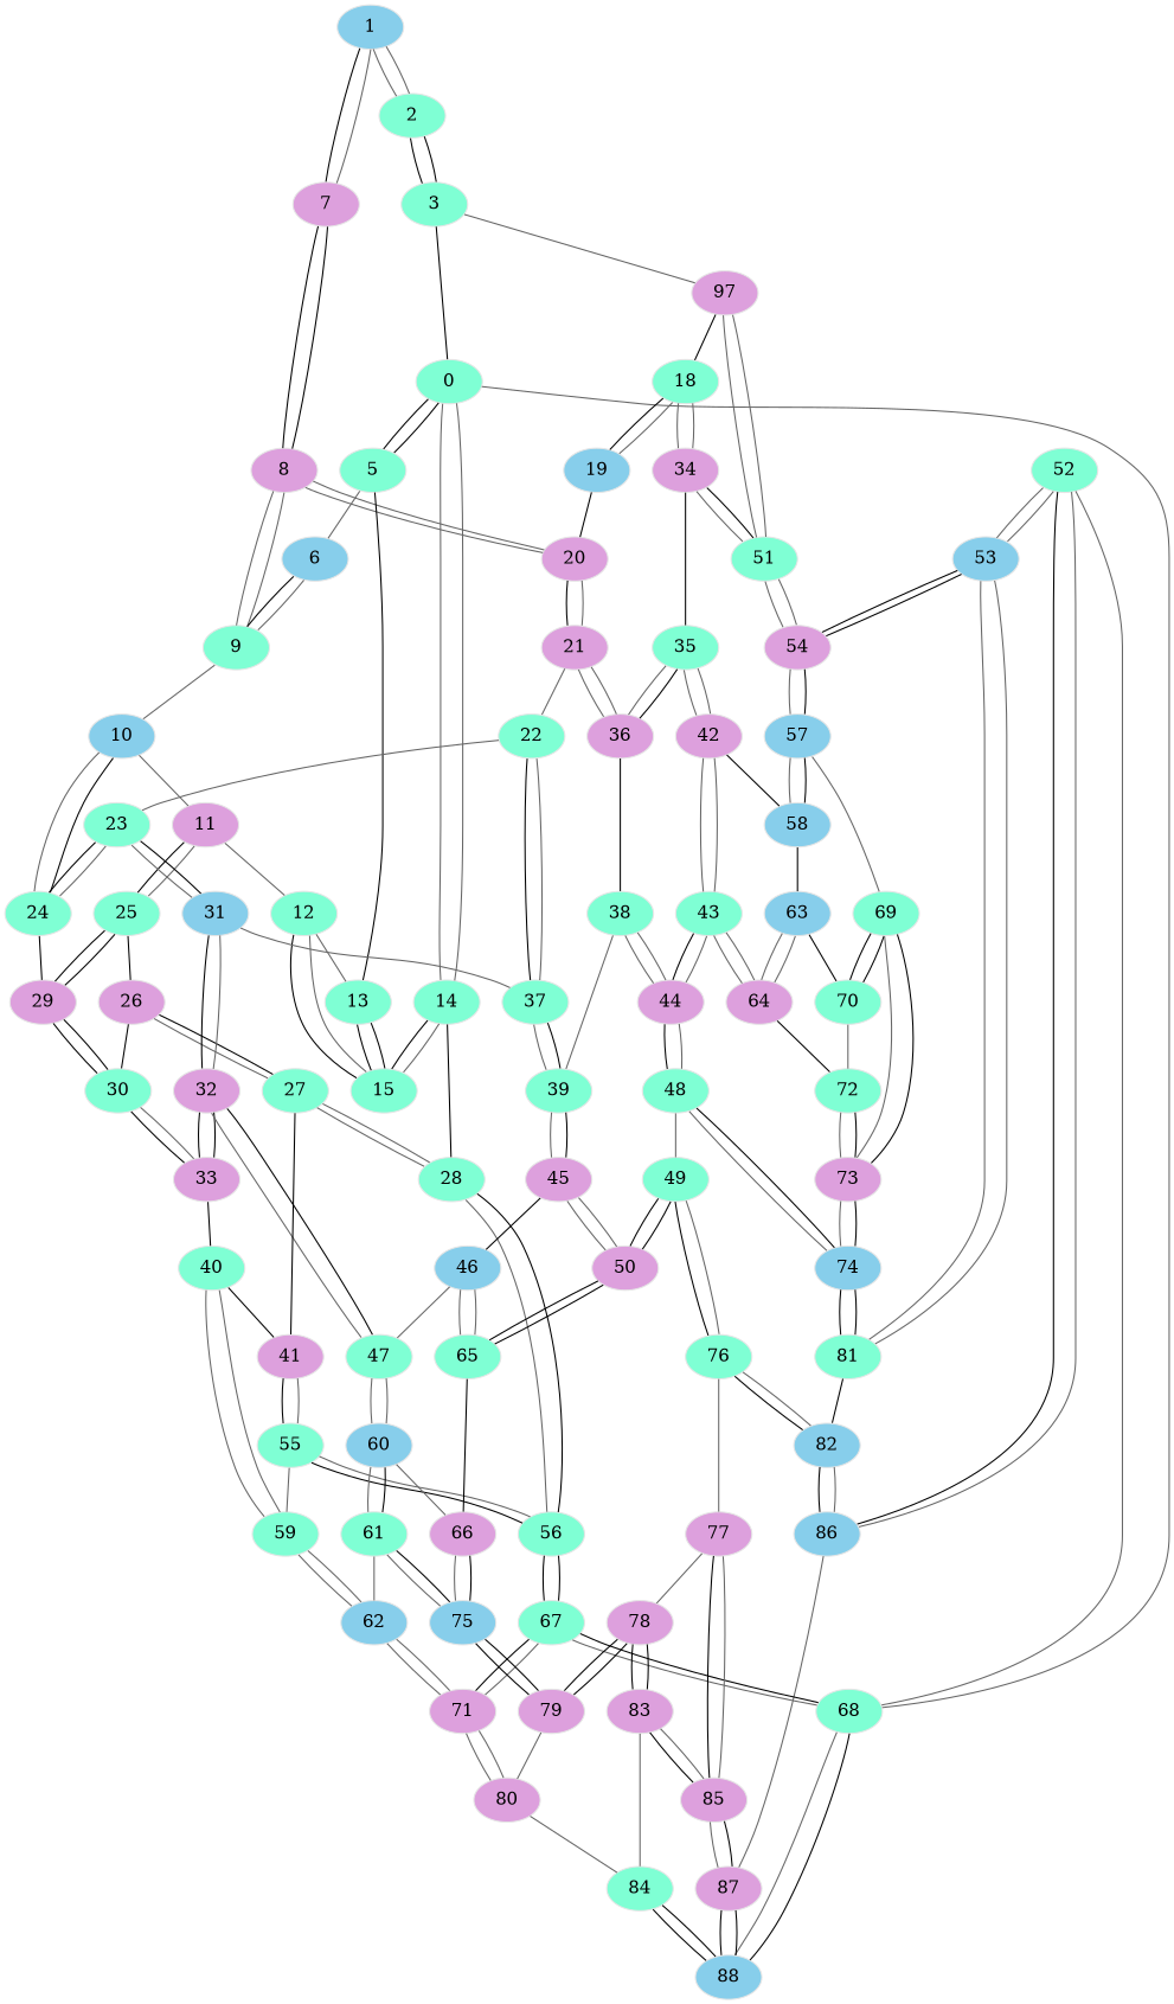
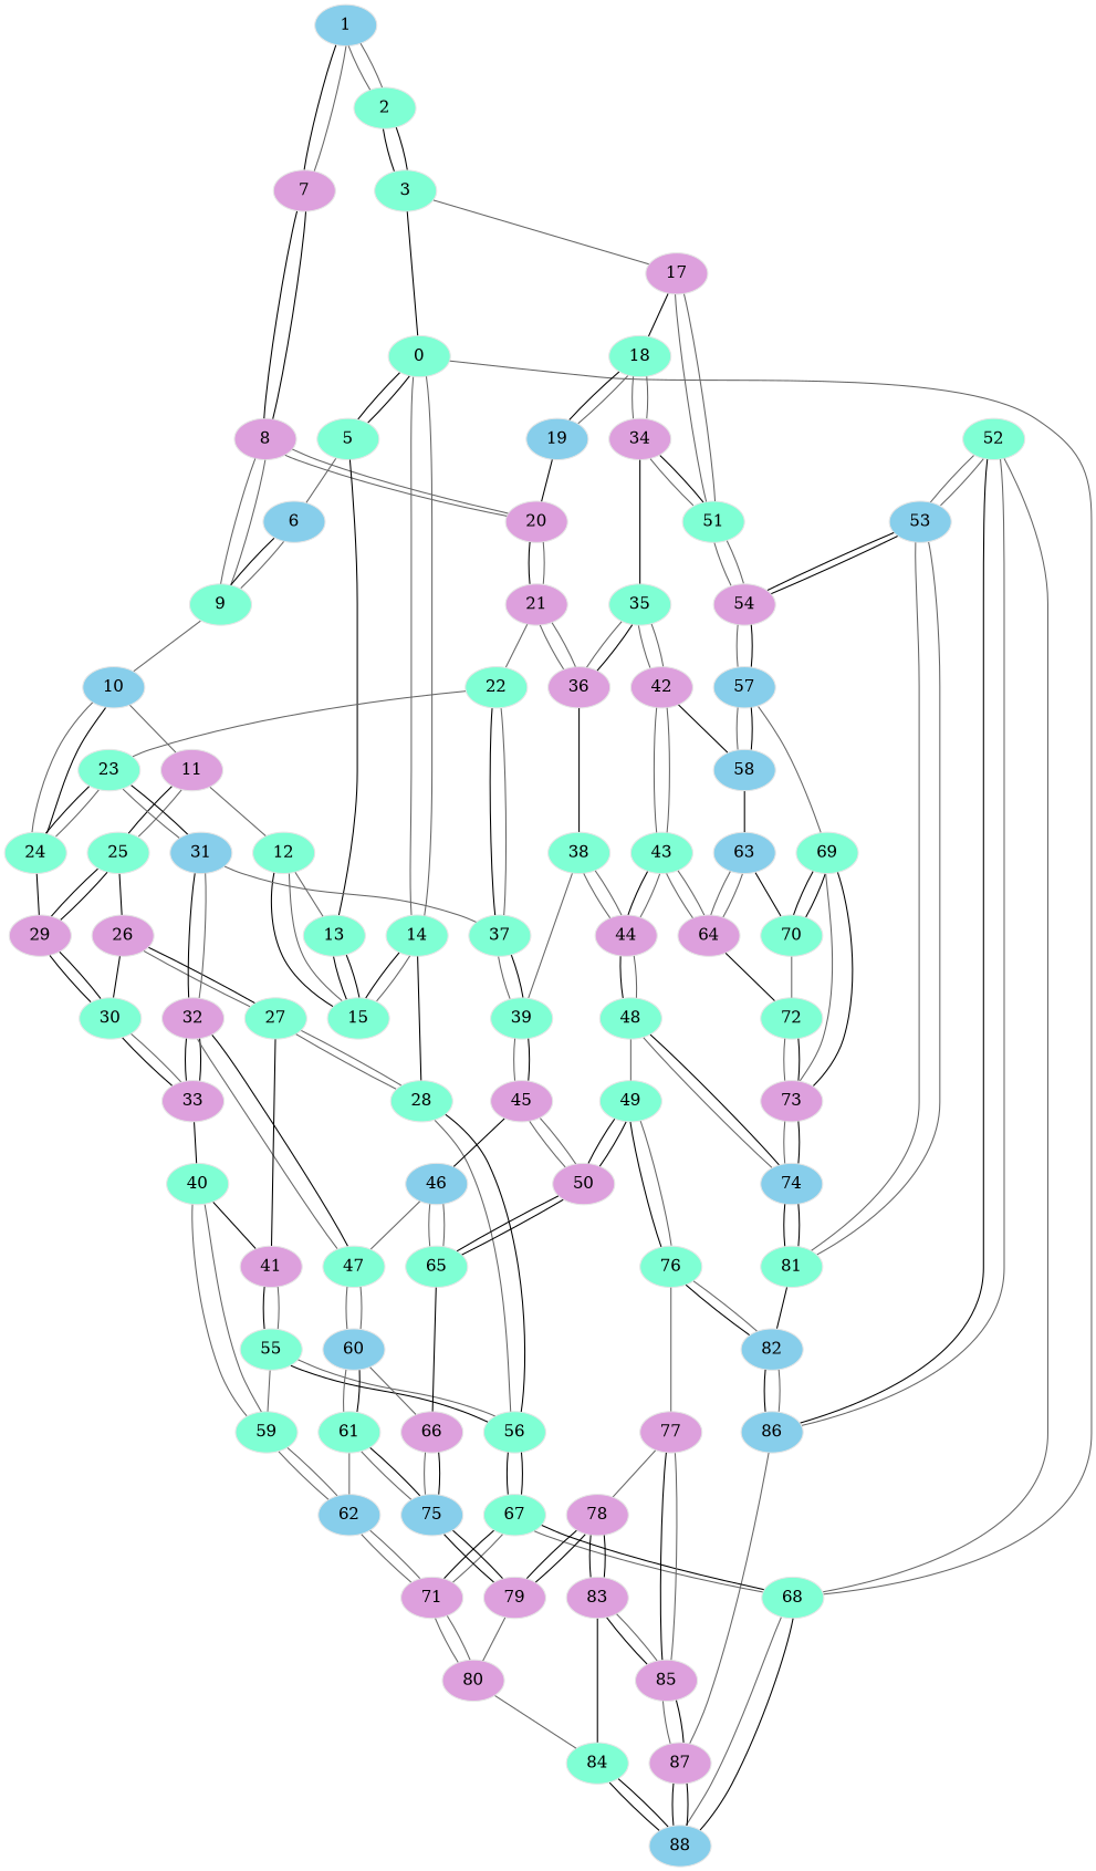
  graph {
    node [color=gray90 fillcolor=aquamarine style=filled]
    edge [color=gray40]
    1 [fillcolor=skyblue]
    2
    7 [fillcolor=plum]
    3
    8 [fillcolor=plum]
    n6 [label=0]
-   17 [fillcolor=plum label=97]
+   17 [fillcolor=plum]
    5
    14
    68
    18
    51
    52
    53 [fillcolor=skyblue]
    86 [fillcolor=skyblue]
    6 [fillcolor=skyblue]
    13
    15
    28
    88 [fillcolor=skyblue]
    9
    10 [fillcolor=skyblue]
    20 [fillcolor=plum]
    21 [fillcolor=plum]
    11 [fillcolor=plum]
    24
    12
    25
    29 [fillcolor=plum]
    26 [fillcolor=plum]
    56
    19 [fillcolor=skyblue]
    34 [fillcolor=plum]
    54 [fillcolor=plum]
    35
    22
    36 [fillcolor=plum]
    23
    37
    38
    31 [fillcolor=skyblue]
    39
    32 [fillcolor=plum]
    30
    27
    41 [fillcolor=plum]
    33 [fillcolor=plum]
    55
    67
    40
    47
    60 [fillcolor=skyblue]
    59
    42 [fillcolor=plum]
    43
    58 [fillcolor=skyblue]
    44 [fillcolor=plum]
    45 [fillcolor=plum]
    48
    46 [fillcolor=skyblue]
    50 [fillcolor=plum]
    62 [fillcolor=skyblue]
    64 [fillcolor=plum]
    63 [fillcolor=skyblue]
    72
    49
    74 [fillcolor=skyblue]
    65
    66 [fillcolor=plum]
    61
    76
    81
    77 [fillcolor=plum]
    82 [fillcolor=skyblue]
    57 [fillcolor=skyblue]
    87 [fillcolor=plum]
    69
    71 [fillcolor=plum]
    70
    73 [fillcolor=plum]
    75 [fillcolor=skyblue]
    79 [fillcolor=plum]
    80 [fillcolor=plum]
    84
    78 [fillcolor=plum]
    85 [fillcolor=plum]
    83 [fillcolor=plum]
    1 -- 2
    1 -- 2
    1 -- 7 [color=black]
    1 -- 7
    2 -- 3 [color=black]
    2 -- 3 [color=black]
    7 -- 8 [color=black]
    7 -- 8 [color=black]
    3 -- n6 [color=black]
    3 -- 17
    8 -- 9
    8 -- 9
    8 -- 20
    8 -- 20
    n6 -- 5 [color=black]
    n6 -- 5 [color=black]
    n6 -- 14
    n6 -- 14
    n6 -- 68
    17 -- 18 [color=black]
    17 -- 51
    17 -- 51
    5 -- 6
    5 -- 13 [color=black]
    14 -- 15 [color=black]
    14 -- 15
    14 -- 28 [color=black]
    68 -- 88
    68 -- 88 [color=black]
    18 -- 19 [color=black]
    18 -- 19
    18 -- 34
    18 -- 34
    51 -- 54
    51 -- 54
    52 -- 68
    52 -- 53
    52 -- 53
    52 -- 86 [color=black]
    52 -- 86
    53 -- 54 [color=black]
    53 -- 54 [color=black]
    53 -- 81
    53 -- 81
    86 -- 87
    6 -- 9 [color=black]
    6 -- 9
    13 -- 15 [color=black]
    13 -- 15 [color=black]
    28 -- 56
    28 -- 56 [color=black]
    9 -- 10
    10 -- 11
    10 -- 24
    10 -- 24 [color=black]
    20 -- 21 [color=black]
    20 -- 21
    21 -- 22
    21 -- 36
    21 -- 36
    11 -- 12
    11 -- 25 [color=black]
    11 -- 25
    24 -- 29 [color=black]
    12 -- 13
    12 -- 15 [color=black]
    12 -- 15
    25 -- 29 [color=black]
    25 -- 29 [color=black]
    25 -- 26 [color=black]
    29 -- 30 [color=black]
    29 -- 30 [color=black]
    26 -- 30 [color=black]
    26 -- 27
    26 -- 27 [color=black]
    56 -- 67 [color=black]
    56 -- 67 [color=black]
    19 -- 20 [color=black]
    34 -- 51
    34 -- 51 [color=black]
    34 -- 35 [color=black]
    54 -- 57
    54 -- 57 [color=black]
    35 -- 36
    35 -- 36 [color=black]
    35 -- 42
    35 -- 42
    22 -- 23
    22 -- 37 [color=black]
    22 -- 37
    36 -- 38 [color=black]
    23 -- 24 [color=black]
    23 -- 24
    23 -- 31
    23 -- 31 [color=black]
    37 -- 39
    37 -- 39 [color=black]
    38 -- 39
    38 -- 44
    38 -- 44
    31 -- 37
    31 -- 32 [color=black]
    31 -- 32
    39 -- 45
    39 -- 45 [color=black]
    32 -- 33 [color=black]
    32 -- 33 [color=black]
    32 -- 47
    32 -- 47 [color=black]
    30 -- 33 [color=black]
    30 -- 33
    27 -- 28
    27 -- 28
    27 -- 41 [color=black]
    41 -- 55 [color=black]
    41 -- 55
    33 -- 40 [color=black]
    55 -- 56 [color=black]
    55 -- 56
    55 -- 59
    67 -- 68
    67 -- 68 [color=black]
    67 -- 71 [color=black]
    67 -- 71
    40 -- 41 [color=black]
    40 -- 59
    40 -- 59
    47 -- 60
    47 -- 60
    60 -- 66
    60 -- 61
    60 -- 61 [color=black]
    59 -- 62
    59 -- 62
    42 -- 43
    42 -- 43
    42 -- 58 [color=black]
    43 -- 44 [color=black]
    43 -- 44
    43 -- 64
    43 -- 64
    58 -- 63 [color=black]
    44 -- 48 [color=black]
    44 -- 48
    45 -- 46 [color=black]
    45 -- 50
    45 -- 50
    48 -- 49
    48 -- 74
    48 -- 74 [color=black]
    46 -- 47
    46 -- 65
    46 -- 65
    50 -- 65 [color=black]
    50 -- 65 [color=black]
    62 -- 71
    62 -- 71
    64 -- 72 [color=black]
    63 -- 64
    63 -- 64
    63 -- 70 [color=black]
    72 -- 73
    72 -- 73 [color=black]
    49 -- 50 [color=black]
    49 -- 50 [color=black]
    49 -- 76 [color=black]
    49 -- 76
    74 -- 81 [color=black]
    74 -- 81 [color=black]
    65 -- 66 [color=black]
    66 -- 75
    66 -- 75 [color=black]
    61 -- 62
    61 -- 75
    61 -- 75 [color=black]
    76 -- 77
    76 -- 82 [color=black]
    76 -- 82
    81 -- 82 [color=black]
    77 -- 78
    77 -- 85 [color=black]
    77 -- 85
    82 -- 86 [color=black]
    82 -- 86
    57 -- 58
    57 -- 58 [color=black]
    57 -- 69
    87 -- 88 [color=black]
    87 -- 88 [color=black]
    69 -- 70 [color=black]
    69 -- 70 [color=black]
    69 -- 73
    69 -- 73 [color=black]
    71 -- 80
    71 -- 80
    70 -- 72
    73 -- 74
    73 -- 74 [color=black]
    75 -- 79 [color=black]
    75 -- 79 [color=black]
    79 -- 80
    80 -- 84
    84 -- 88 [color=black]
    84 -- 88 [color=black]
    78 -- 79 [color=black]
    78 -- 79 [color=black]
    78 -- 83 [color=black]
    78 -- 83 [color=black]
    85 -- 87
    85 -- 87 [color=black]
-   83 -- 84
+   83 -- 84 [color=black]
    83 -- 85 [color=black]
    83 -- 85
  }
